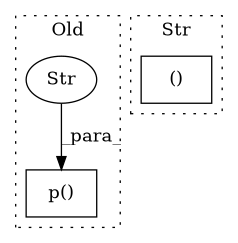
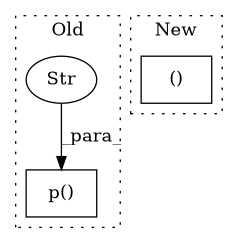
  digraph {
    node [shape=box]
    n1 [a=75 l="7,1" label="p()" s="19737,19751"]
    n2 [a=66 l=7 label=Str s=19744 shape=ellipse]
    n3 [a=54 l=18 label="()" s=19424]
    subgraph cluster_1 {
      label=Old
      style=dotted
      n1
      n2
    }
    subgraph cluster_2 {
-     label=Str
+     label=New
      style=dotted
      n3
    }
    n2 -> n1 [label=_para_]
  }
